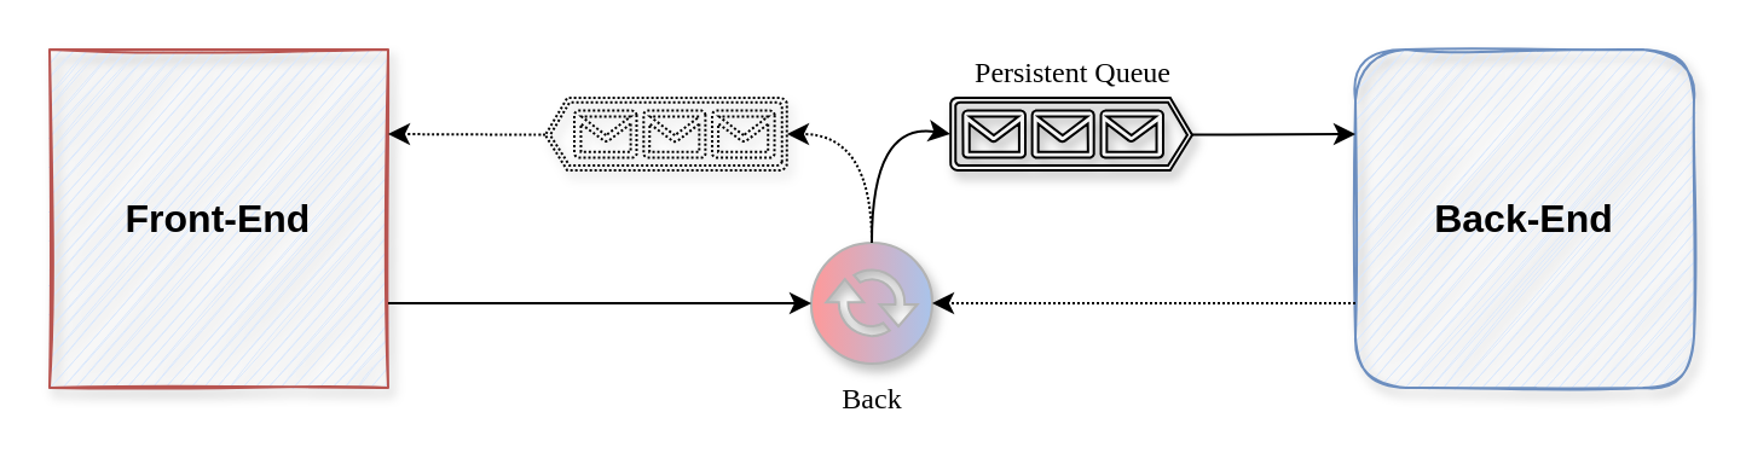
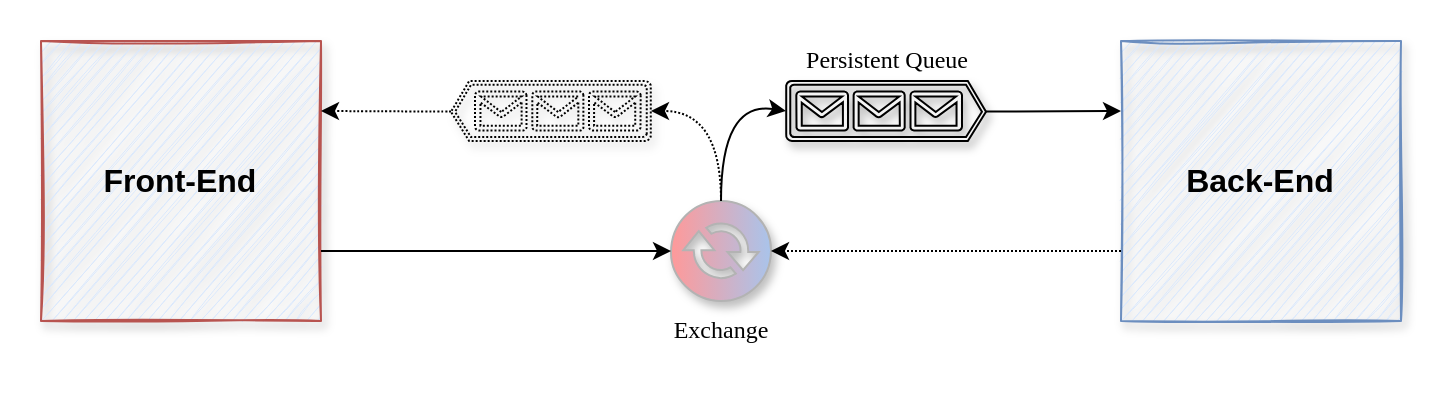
  <mxCell id="0" />
  <mxCell id="1" parent="0" />
  <mxCell id="2" value="" style="pointerEvents=1;shadow=1;dashed=0;html=1;labelPosition=center;verticalLabelPosition=bottom;verticalAlign=top;outlineConnect=0;align=center;shape=mxgraph.office.communications.exchange_active_sync;fillColor=#FF9999;strokeColor=#B3B3B3;gradientColor=#A9C4EB;gradientDirection=east;" vertex="1" parent="1"><mxGeometry x="335" y="100" width="50" height="50" as="geometry" /></mxCell>
  <mxCell id="3" value="&lt;b&gt;&lt;font style=&quot;font-size: 16px&quot;&gt;Front-End&lt;/font&gt;&lt;/b&gt;" style="whiteSpace=wrap;html=1;aspect=fixed;shadow=1;sketch=1;fillColor=#dae8fc;strokeColor=#b85450;comic=0;" vertex="1" parent="1"><mxGeometry x="20" y="20" width="140" height="140" as="geometry" /></mxCell>
  <mxCell id="4" value="" style="aspect=fixed;pointerEvents=1;shadow=1;dashed=0;html=1;labelPosition=center;verticalLabelPosition=bottom;verticalAlign=top;align=center;shape=mxgraph.azure.queue_generic;comic=0;fillColor=#f5f5f5;strokeColor=#000000;fontColor=#333333;rotation=0;" vertex="1" parent="1"><mxGeometry x="392.5" y="40" width="100" height="30" as="geometry" /></mxCell>
  <mxCell id="5" value="" style="aspect=fixed;pointerEvents=1;shadow=1;dashed=1;html=1;labelPosition=center;verticalLabelPosition=bottom;verticalAlign=top;align=center;shape=mxgraph.azure.queue_generic;comic=0;fillColor=none;strokeColor=#000000;fontColor=#333333;rotation=0;flipH=1;dashPattern=1 1;strokeWidth=1;" vertex="1" parent="1"><mxGeometry x="225" y="40" width="100" height="30" as="geometry" /></mxCell>
- <mxCell id="6" value="&lt;b&gt;&lt;font style=&quot;font-size: 16px&quot;&gt;Back-End&lt;/font&gt;&lt;/b&gt;" style="whiteSpace=wrap;html=1;aspect=fixed;shadow=1;sketch=1;fillColor=#dae8fc;strokeColor=#6c8ebf;comic=0;rounded=1;" vertex="1" parent="1"><mxGeometry x="560" y="20" width="140" height="140" as="geometry" /></mxCell>
+ <mxCell id="6" value="&lt;b&gt;&lt;font style=&quot;font-size: 16px&quot;&gt;Back-End&lt;/font&gt;&lt;/b&gt;" style="whiteSpace=wrap;html=1;aspect=fixed;shadow=1;sketch=1;fillColor=#dae8fc;strokeColor=#6c8ebf;comic=0;" vertex="1" parent="1"><mxGeometry x="560" y="20" width="140" height="140" as="geometry" /></mxCell>
  <mxCell id="7" value="" style="endArrow=classic;html=1;exitX=1;exitY=0.75;exitDx=0;exitDy=0;" edge="1" parent="1" source="3" target="2"><mxGeometry width="50" height="50" relative="1" as="geometry"><mxPoint x="40" y="230" as="sourcePoint" /><mxPoint x="310" y="220" as="targetPoint" /></mxGeometry></mxCell>
  <mxCell id="8" value="" style="endArrow=classic;html=1;exitX=0;exitY=0.75;exitDx=0;exitDy=0;startArrow=none;endFill=1;dashed=1;dashPattern=1 1;comic=0;shadow=0;" edge="1" parent="1" source="6" target="2"><mxGeometry width="50" height="50" relative="1" as="geometry"><mxPoint x="630" y="260.3" as="sourcePoint" /><mxPoint x="410" y="140" as="targetPoint" /><Array as="points" /></mxGeometry></mxCell>
  <mxCell id="9" value="" style="endArrow=classic;html=1;entryX=0;entryY=0.5;entryDx=0;entryDy=0;entryPerimeter=0;curved=1;" edge="1" parent="1" source="2" target="4"><mxGeometry width="50" height="50" relative="1" as="geometry"><mxPoint x="170" y="140" as="sourcePoint" /><mxPoint x="345" y="140" as="targetPoint" /><Array as="points"><mxPoint x="360" y="50" /></Array></mxGeometry></mxCell>
  <mxCell id="10" value="" style="endArrow=classic;html=1;startArrow=none;endFill=1;dashed=1;dashPattern=1 1;comic=0;shadow=0;entryX=0;entryY=0.5;entryDx=0;entryDy=0;entryPerimeter=0;curved=1;" edge="1" parent="1" source="2" target="5"><mxGeometry width="50" height="50" relative="1" as="geometry"><mxPoint x="570" y="140" as="sourcePoint" /><mxPoint x="395" y="140" as="targetPoint" /><Array as="points"><mxPoint x="360" y="55" /></Array></mxGeometry></mxCell>
  <mxCell id="11" value="" style="endArrow=classic;html=1;exitX=1;exitY=0.51;exitDx=0;exitDy=0;startArrow=none;endFill=1;dashed=1;dashPattern=1 1;comic=0;shadow=0;entryX=1;entryY=0.25;entryDx=0;entryDy=0;exitPerimeter=0;strokeColor=#000000;curved=1;" edge="1" parent="1" source="5" target="3"><mxGeometry width="50" height="50" relative="1" as="geometry"><mxPoint x="570" y="140" as="sourcePoint" /><mxPoint x="395" y="140" as="targetPoint" /><Array as="points" /></mxGeometry></mxCell>
  <mxCell id="12" value="" style="endArrow=classic;html=1;exitX=1;exitY=0.51;exitDx=0;exitDy=0;exitPerimeter=0;entryX=0;entryY=0.25;entryDx=0;entryDy=0;" edge="1" parent="1" source="4" target="6"><mxGeometry width="50" height="50" relative="1" as="geometry"><mxPoint x="170" y="140" as="sourcePoint" /><mxPoint x="540" y="55" as="targetPoint" /></mxGeometry></mxCell>
- <mxCell id="13" value="Back" style="text;html=1;resizable=0;points=[];autosize=1;align=center;verticalAlign=top;spacingTop=-4;fontStyle=0;fontFamily=Lucida Console;" vertex="1" parent="1"><mxGeometry x="325" y="155" width="70" height="20" as="geometry" /></mxCell>
+ <mxCell id="13" value="Exchange" style="text;html=1;resizable=0;points=[];autosize=1;align=center;verticalAlign=top;spacingTop=-4;fontStyle=0;fontFamily=Lucida Console;" vertex="1" parent="1"><mxGeometry x="325" y="155" width="70" height="20" as="geometry" /></mxCell>
  <mxCell id="14" value="Persistent Queue" style="text;html=1;resizable=0;points=[];autosize=1;align=center;verticalAlign=top;spacingTop=-4;fontFamily=Lucida Console;" vertex="1" parent="1"><mxGeometry x="377.5" y="20" width="130" height="20" as="geometry" /></mxCell>
